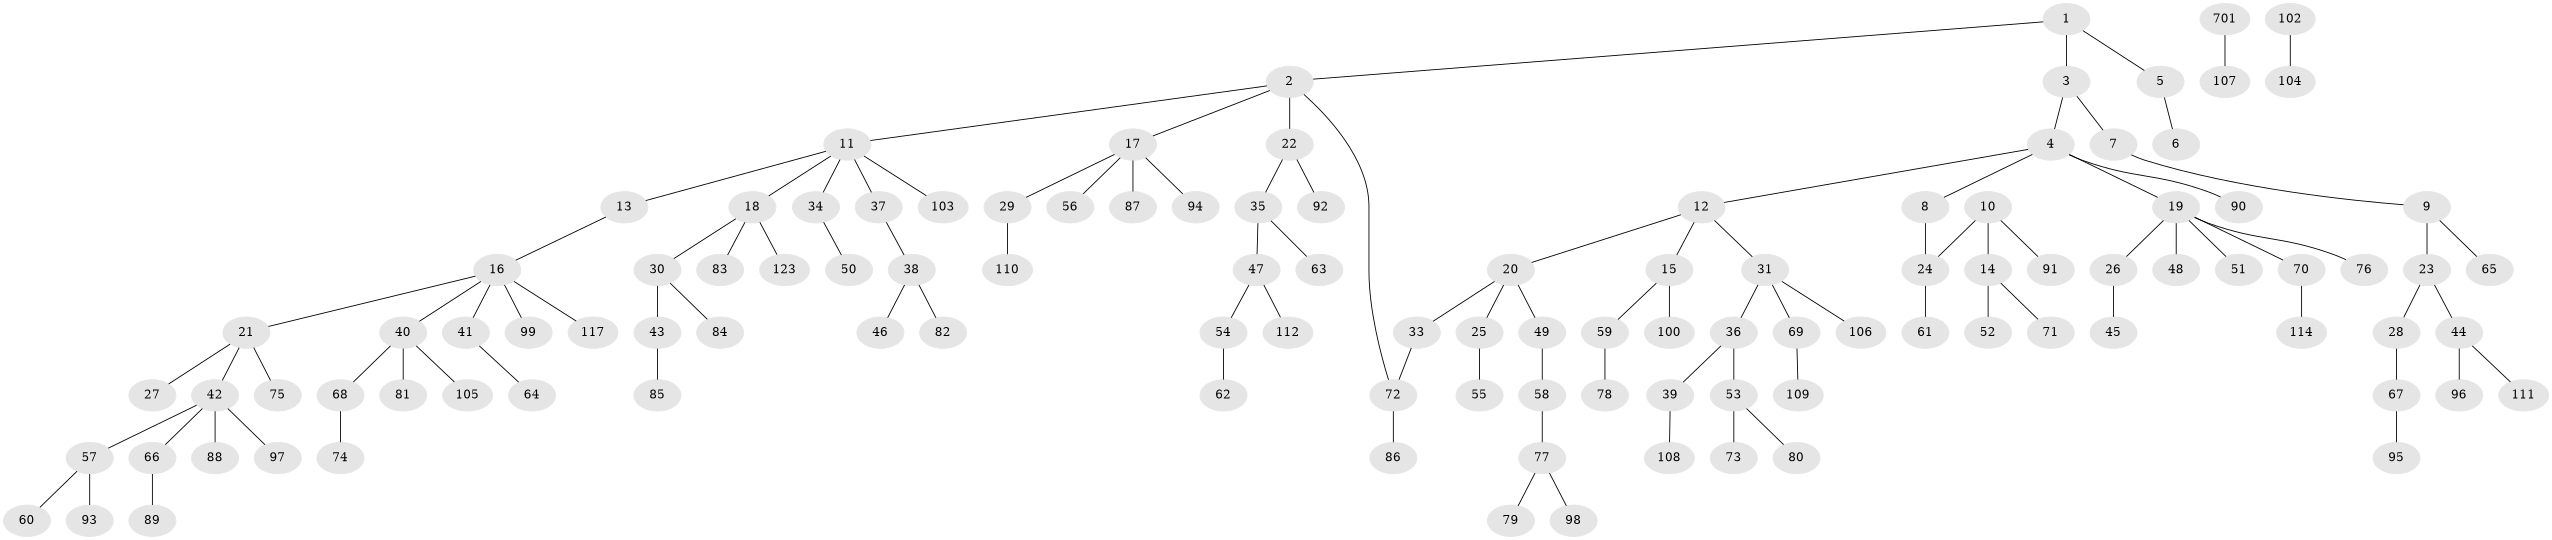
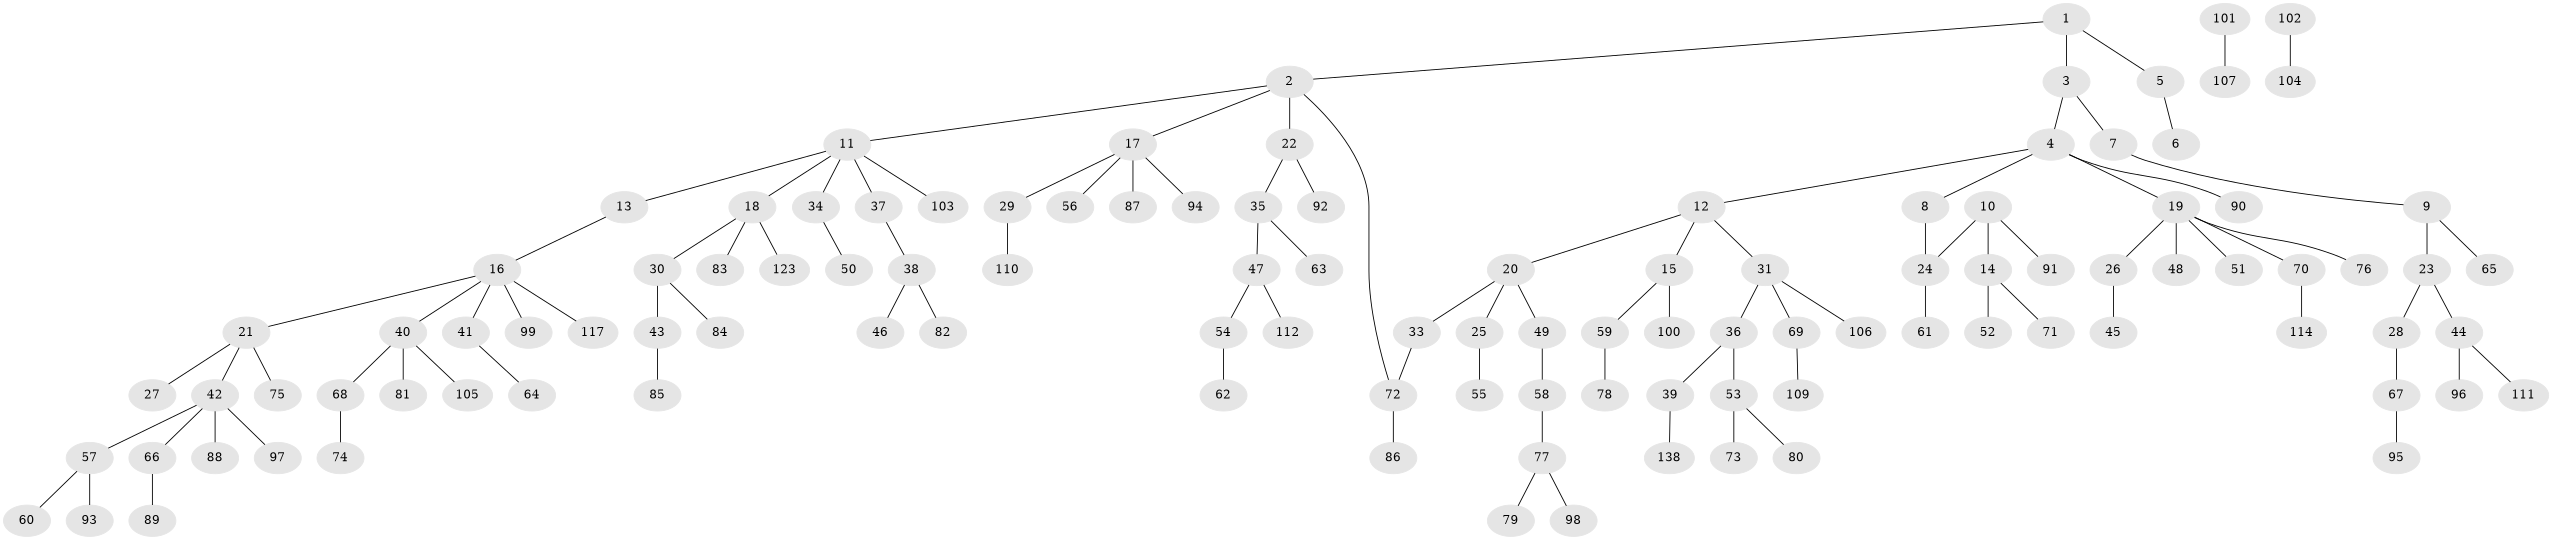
  graph {
    node [color=gray90 style=filled]
    1
    2
    3
    5
    11
    17
    22
    72
    4
    7
    6
    13
    18
    34
    37
    103
    29
    56
    87
    94
    35
    92
    86
    8
    12
    19
    90
    9
    24
    15
    20
    31
    26
    48
    51
    70
    76
    23
    65
    10
    14
    91
    28
    44
    52
    71
    61
    16
    30
    83
    n51 [label=123]
    50
    38
    59
    100
    25
    33
    49
    36
    69
    106
    21
    40
    41
    99
    n66 [label=117]
    78
    27
    42
    75
    68
    81
    105
    64
    110
    43
    84
    45
    114
    55
    58
    57
    66
    88
    97
    47
    63
    67
    96
    111
    95
    85
    39
    53
    109
-   101 [label=701]
+   101
    107
    102
    104
    54
    112
-   108
+   108 [label=138]
    73
    80
    46
    82
    74
    60
    93
    89
    62
    77
    79
    98
    1 -- 2
    1 -- 3
    1 -- 5
    2 -- 11
    2 -- 17
    2 -- 22
    2 -- 72
    3 -- 4
    3 -- 7
    5 -- 6
    11 -- 13
    11 -- 18
    11 -- 34
    11 -- 37
    11 -- 103
    17 -- 29
    17 -- 56
    17 -- 87
    17 -- 94
    22 -- 35
    22 -- 92
    72 -- 86
    4 -- 8
    4 -- 12
    4 -- 19
    4 -- 90
    7 -- 9
    13 -- 16
    18 -- 30
    18 -- 83
    18 -- n51
    34 -- 50
    37 -- 38
    29 -- 110
    35 -- 47
    35 -- 63
    8 -- 24
    12 -- 15
    12 -- 20
    12 -- 31
    19 -- 26
    19 -- 48
    19 -- 51
    19 -- 70
    19 -- 76
    9 -- 23
    9 -- 65
    24 -- 61
    15 -- 59
    15 -- 100
    20 -- 25
    20 -- 33
    20 -- 49
    31 -- 36
    31 -- 69
    31 -- 106
    26 -- 45
    70 -- 114
    23 -- 28
    23 -- 44
    10 -- 24
    10 -- 14
    10 -- 91
    14 -- 52
    14 -- 71
    28 -- 67
    44 -- 96
    44 -- 111
    16 -- 21
    16 -- 40
    16 -- 41
    16 -- 99
    16 -- n66
    30 -- 43
    30 -- 84
    38 -- 46
    38 -- 82
    59 -- 78
    25 -- 55
    33 -- 72
    49 -- 58
    36 -- 39
    36 -- 53
    69 -- 109
    21 -- 27
    21 -- 42
    21 -- 75
    40 -- 68
    40 -- 81
    40 -- 105
    41 -- 64
    42 -- 57
    42 -- 66
    42 -- 88
    42 -- 97
    68 -- 74
    43 -- 85
    58 -- 77
    57 -- 60
    57 -- 93
    66 -- 89
    47 -- 54
    47 -- 112
    67 -- 95
    39 -- 108
    53 -- 73
    53 -- 80
    101 -- 107
    102 -- 104
    54 -- 62
    77 -- 79
    77 -- 98
  }
